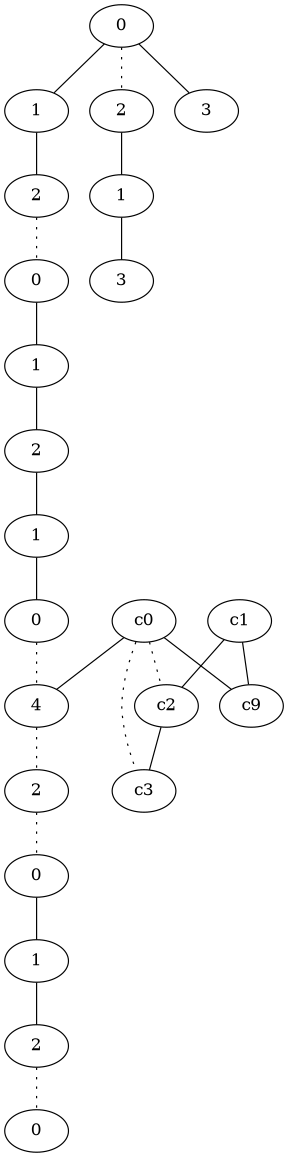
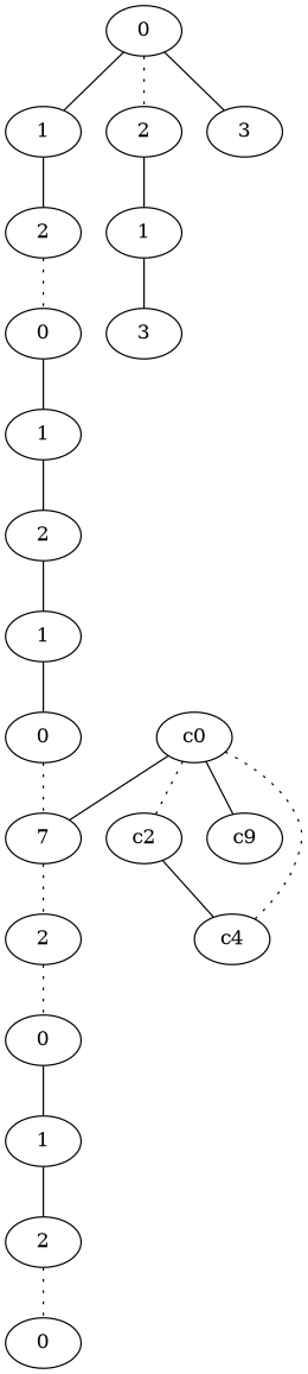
  graph {
    n1 [label=0]
    n2 [label=1]
    n3 [label=2]
    n4 [label=3]
    n5 [label=2]
    n6 [label=1]
    n7 [label=0]
    n8 [label=1]
    n9 [label=2]
    n10 [label=1]
    n11 [label=0]
-   n12 [label=4]
+   n12 [label=7]
    n13 [label=2]
    n14 [label=0]
    n15 [label=1]
    n16 [label=2]
    n17 [label=0]
    n18 [label=3]
    c0
    c2
    n21 [label=c9]
-   c4 [label=c3]
-   c1
+   c4
    n1 -- n2
    n1 -- n3 [style=dotted]
    n1 -- n4
    n2 -- n5
    n3 -- n6
    n5 -- n7 [style=dotted]
    n6 -- n18
    n7 -- n8
    n8 -- n9
    n9 -- n10
    n10 -- n11
    n11 -- n12 [style=dotted]
    n12 -- n13 [style=dotted]
    n13 -- n14 [style=dotted]
    n14 -- n15
    n15 -- n16
    n16 -- n17 [style=dotted]
    c0 -- n12
    c0 -- c2 [style=dotted]
    c0 -- n21
    c0 -- c4 [style=dotted]
    c2 -- c4 [style=solid]
-   c1 -- c2
-   c1 -- n21
  }
